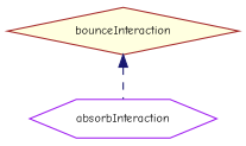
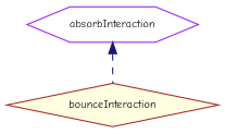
  digraph {
    rankdir=TB
    fontname="Comic Neue"
    node [fontname="Comic Neue" fontsize=10 style=filled]
    n1 [color=brown fillcolor=lightyellow fontcolor=black height=0.2 label=bounceInteraction shape=diamond width=0.4]
    n2 [color=purple height=0.2 label=absorbInteraction shape=hexagon width=0.4 fillcolor=white]
-   n1 -> n2 [color=midnightblue dir=back fontname="Comic Neue" fontsize=10 labelfontname=Helvetica labelfontsize=10 style=dashed]
+   n2 -> n1 [color=midnightblue dir=back fontname="Comic Neue" fontsize=10 labelfontname=Helvetica labelfontsize=10 style=dashed]
  }
